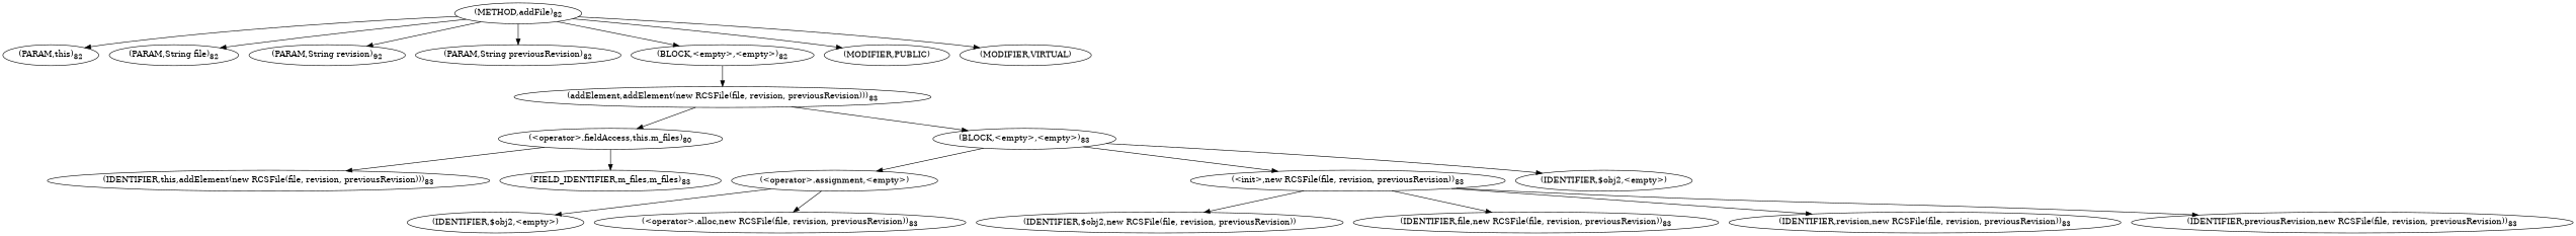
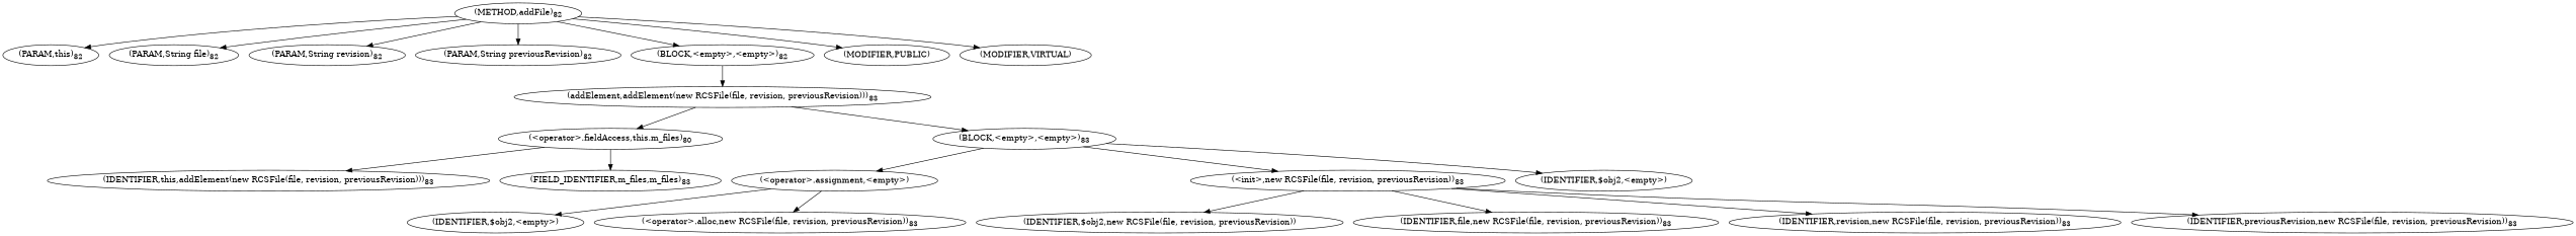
  digraph {
    n1 [label=<(METHOD,addFile)<SUB>82</SUB>>]
    n2 [label=<(PARAM,this)<SUB>82</SUB>>]
    n3 [label=<(PARAM,String file)<SUB>82</SUB>>]
-   n4 [label=<(PARAM,String revision)<SUB>92</SUB>>]
+   n4 [label=<(PARAM,String revision)<SUB>82</SUB>>]
    n5 [label=<(PARAM,String previousRevision)<SUB>82</SUB>>]
    n6 [label=<(BLOCK,&lt;empty&gt;,&lt;empty&gt;)<SUB>82</SUB>>]
    n7 [label=<(MODIFIER,PUBLIC)>]
    n8 [label=<(MODIFIER,VIRTUAL)>]
    n9 [label=<(addElement,addElement(new RCSFile(file, revision, previousRevision)))<SUB>83</SUB>>]
    n10 [label=<(&lt;operator&gt;.fieldAccess,this.m_files)<SUB>80</SUB>>]
    n11 [label=<(BLOCK,&lt;empty&gt;,&lt;empty&gt;)<SUB>83</SUB>>]
    n12 [label=<(IDENTIFIER,this,addElement(new RCSFile(file, revision, previousRevision)))<SUB>83</SUB>>]
    n13 [label=<(FIELD_IDENTIFIER,m_files,m_files)<SUB>83</SUB>>]
    n14 [label=<(&lt;operator&gt;.assignment,&lt;empty&gt;)>]
    n15 [label=<(&lt;init&gt;,new RCSFile(file, revision, previousRevision))<SUB>83</SUB>>]
    n16 [label=<(IDENTIFIER,$obj2,&lt;empty&gt;)>]
    n17 [label=<(IDENTIFIER,$obj2,&lt;empty&gt;)>]
    n18 [label=<(&lt;operator&gt;.alloc,new RCSFile(file, revision, previousRevision))<SUB>83</SUB>>]
    n19 [label=<(IDENTIFIER,$obj2,new RCSFile(file, revision, previousRevision))>]
    n20 [label=<(IDENTIFIER,file,new RCSFile(file, revision, previousRevision))<SUB>83</SUB>>]
    n21 [label=<(IDENTIFIER,revision,new RCSFile(file, revision, previousRevision))<SUB>83</SUB>>]
    n22 [label=<(IDENTIFIER,previousRevision,new RCSFile(file, revision, previousRevision))<SUB>83</SUB>>]
    n1 -> n2
    n1 -> n3
    n1 -> n4
    n1 -> n5
    n1 -> n6
    n1 -> n7
    n1 -> n8
    n6 -> n9
    n9 -> n10
    n9 -> n11
    n10 -> n12
    n10 -> n13
    n11 -> n14
    n11 -> n15
    n11 -> n16
    n14 -> n17
    n14 -> n18
    n15 -> n19
    n15 -> n20
    n15 -> n21
    n15 -> n22
  }
